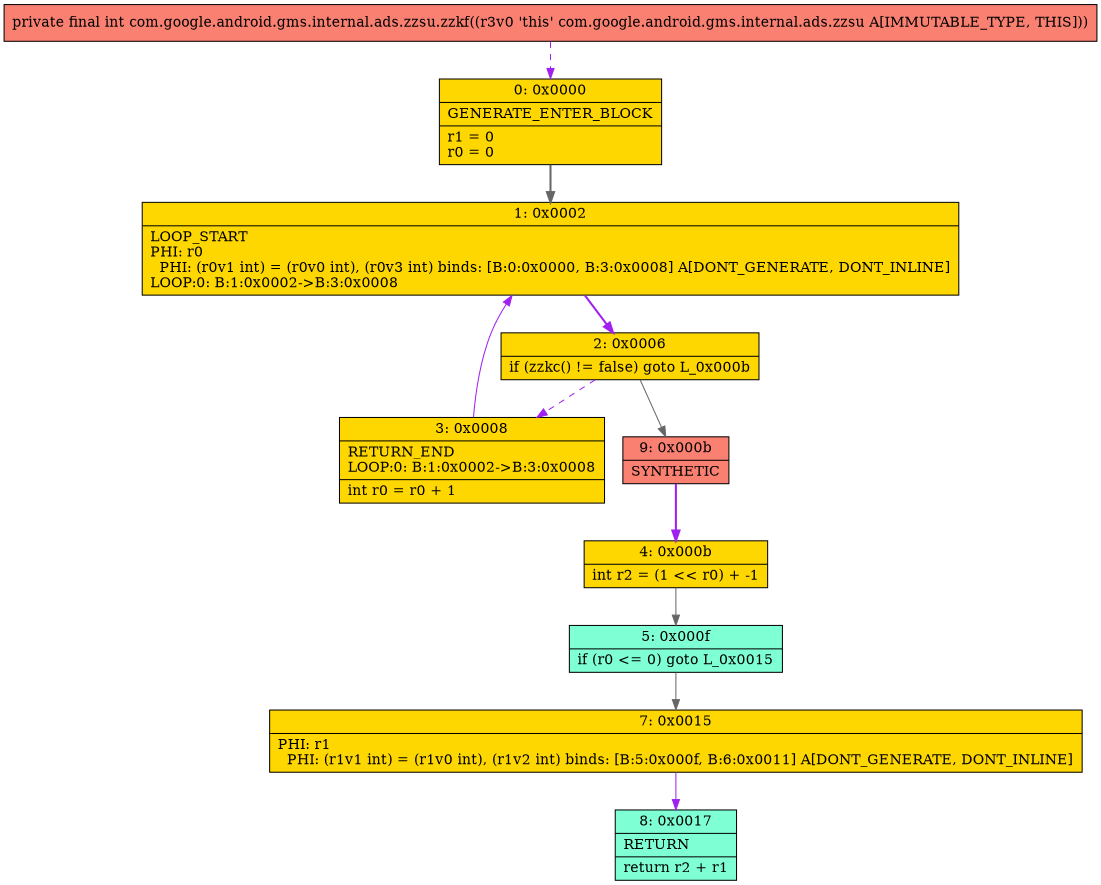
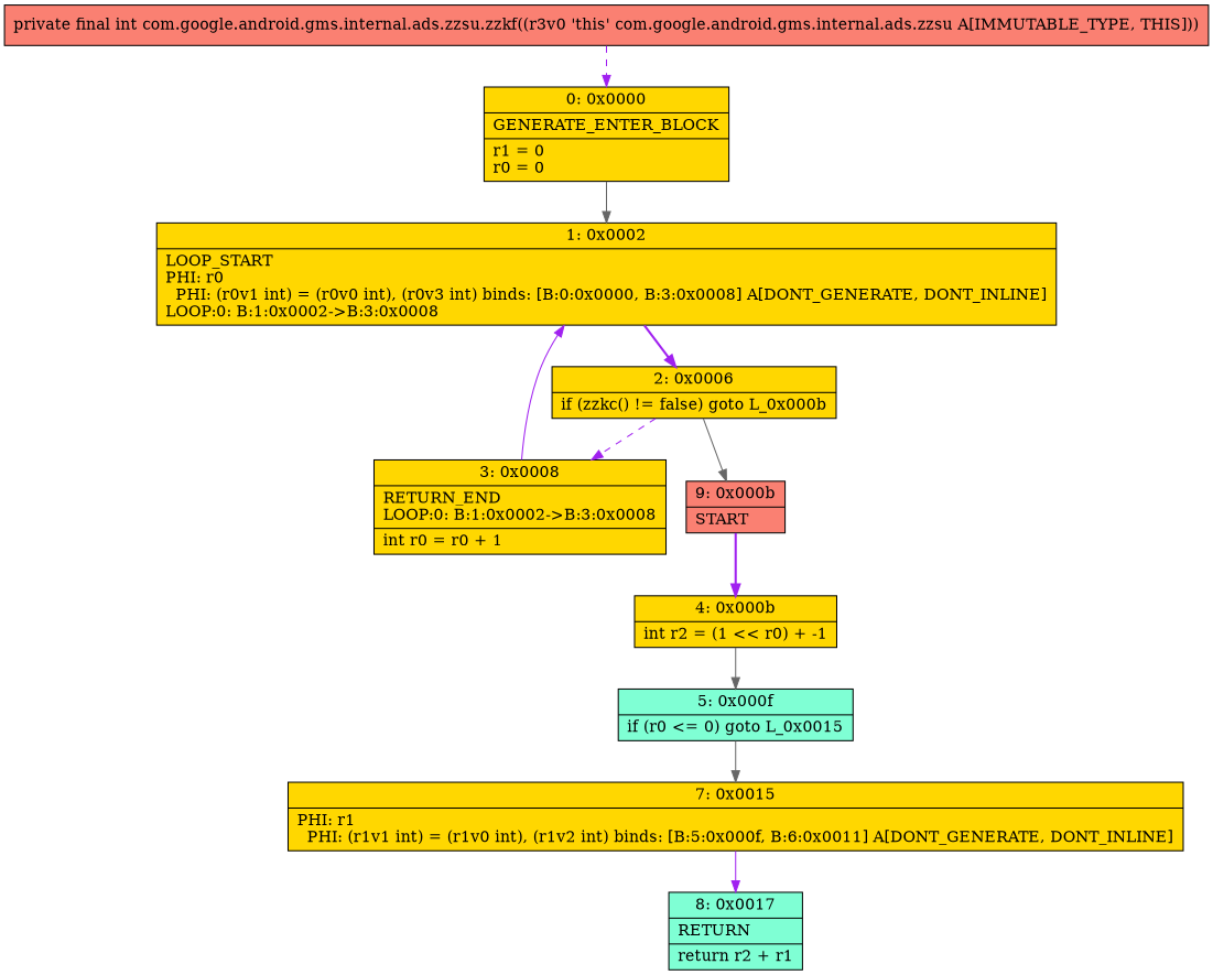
  digraph {
    node [fillcolor=gold shape=record style=filled]
    edge [color=purple style=solid]
    n1 [label="{0\:\ 0x0000|GENERATE_ENTER_BLOCK\l|r1 = 0\lr0 = 0\l}"]
    n2 [label="{1\:\ 0x0002|LOOP_START\lPHI: r0 \l  PHI: (r0v1 int) = (r0v0 int), (r0v3 int) binds: [B:0:0x0000, B:3:0x0008] A[DONT_GENERATE, DONT_INLINE]\lLOOP:0: B:1:0x0002\-\>B:3:0x0008\l}"]
    n3 [label="{2\:\ 0x0006|if (zzkc() != false) goto L_0x000b\l}"]
    n4 [label="{3\:\ 0x0008|RETURN_END\lLOOP:0: B:1:0x0002\-\>B:3:0x0008\l|int r0 = r0 + 1\l}"]
-   n5 [fillcolor=salmon label="{9\:\ 0x000b|SYNTHETIC\l}"]
+   n5 [fillcolor=salmon label="{9\:\ 0x000b|START\l}"]
    n6 [label="{4\:\ 0x000b|int r2 = (1 \<\< r0) + \-1\l}"]
    n7 [fillcolor=aquamarine label="{5\:\ 0x000f|if (r0 \<= 0) goto L_0x0015\l}"]
    n8 [label="{7\:\ 0x0015|PHI: r1 \l  PHI: (r1v1 int) = (r1v0 int), (r1v2 int) binds: [B:5:0x000f, B:6:0x0011] A[DONT_GENERATE, DONT_INLINE]\l}"]
    n9 [fillcolor=aquamarine label="{8\:\ 0x0017|RETURN\l|return r2 + r1\l}"]
    n10 [fillcolor=salmon label="{private final int com.google.android.gms.internal.ads.zzsu.zzkf((r3v0 'this' com.google.android.gms.internal.ads.zzsu A[IMMUTABLE_TYPE, THIS])) }"]
-   n1 -> n2 [color=gray40 style=bold]
+   n1 -> n2 [color=gray40]
    n2 -> n3 [style=bold]
    n3 -> n4 [style=dashed]
    n3 -> n5 [color=gray40]
    n4 -> n2
    n5 -> n6 [style=bold]
    n6 -> n7 [color=gray40]
    n7 -> n8 [color=gray40]
    n8 -> n9
    n10 -> n1 [style=dashed]
  }
